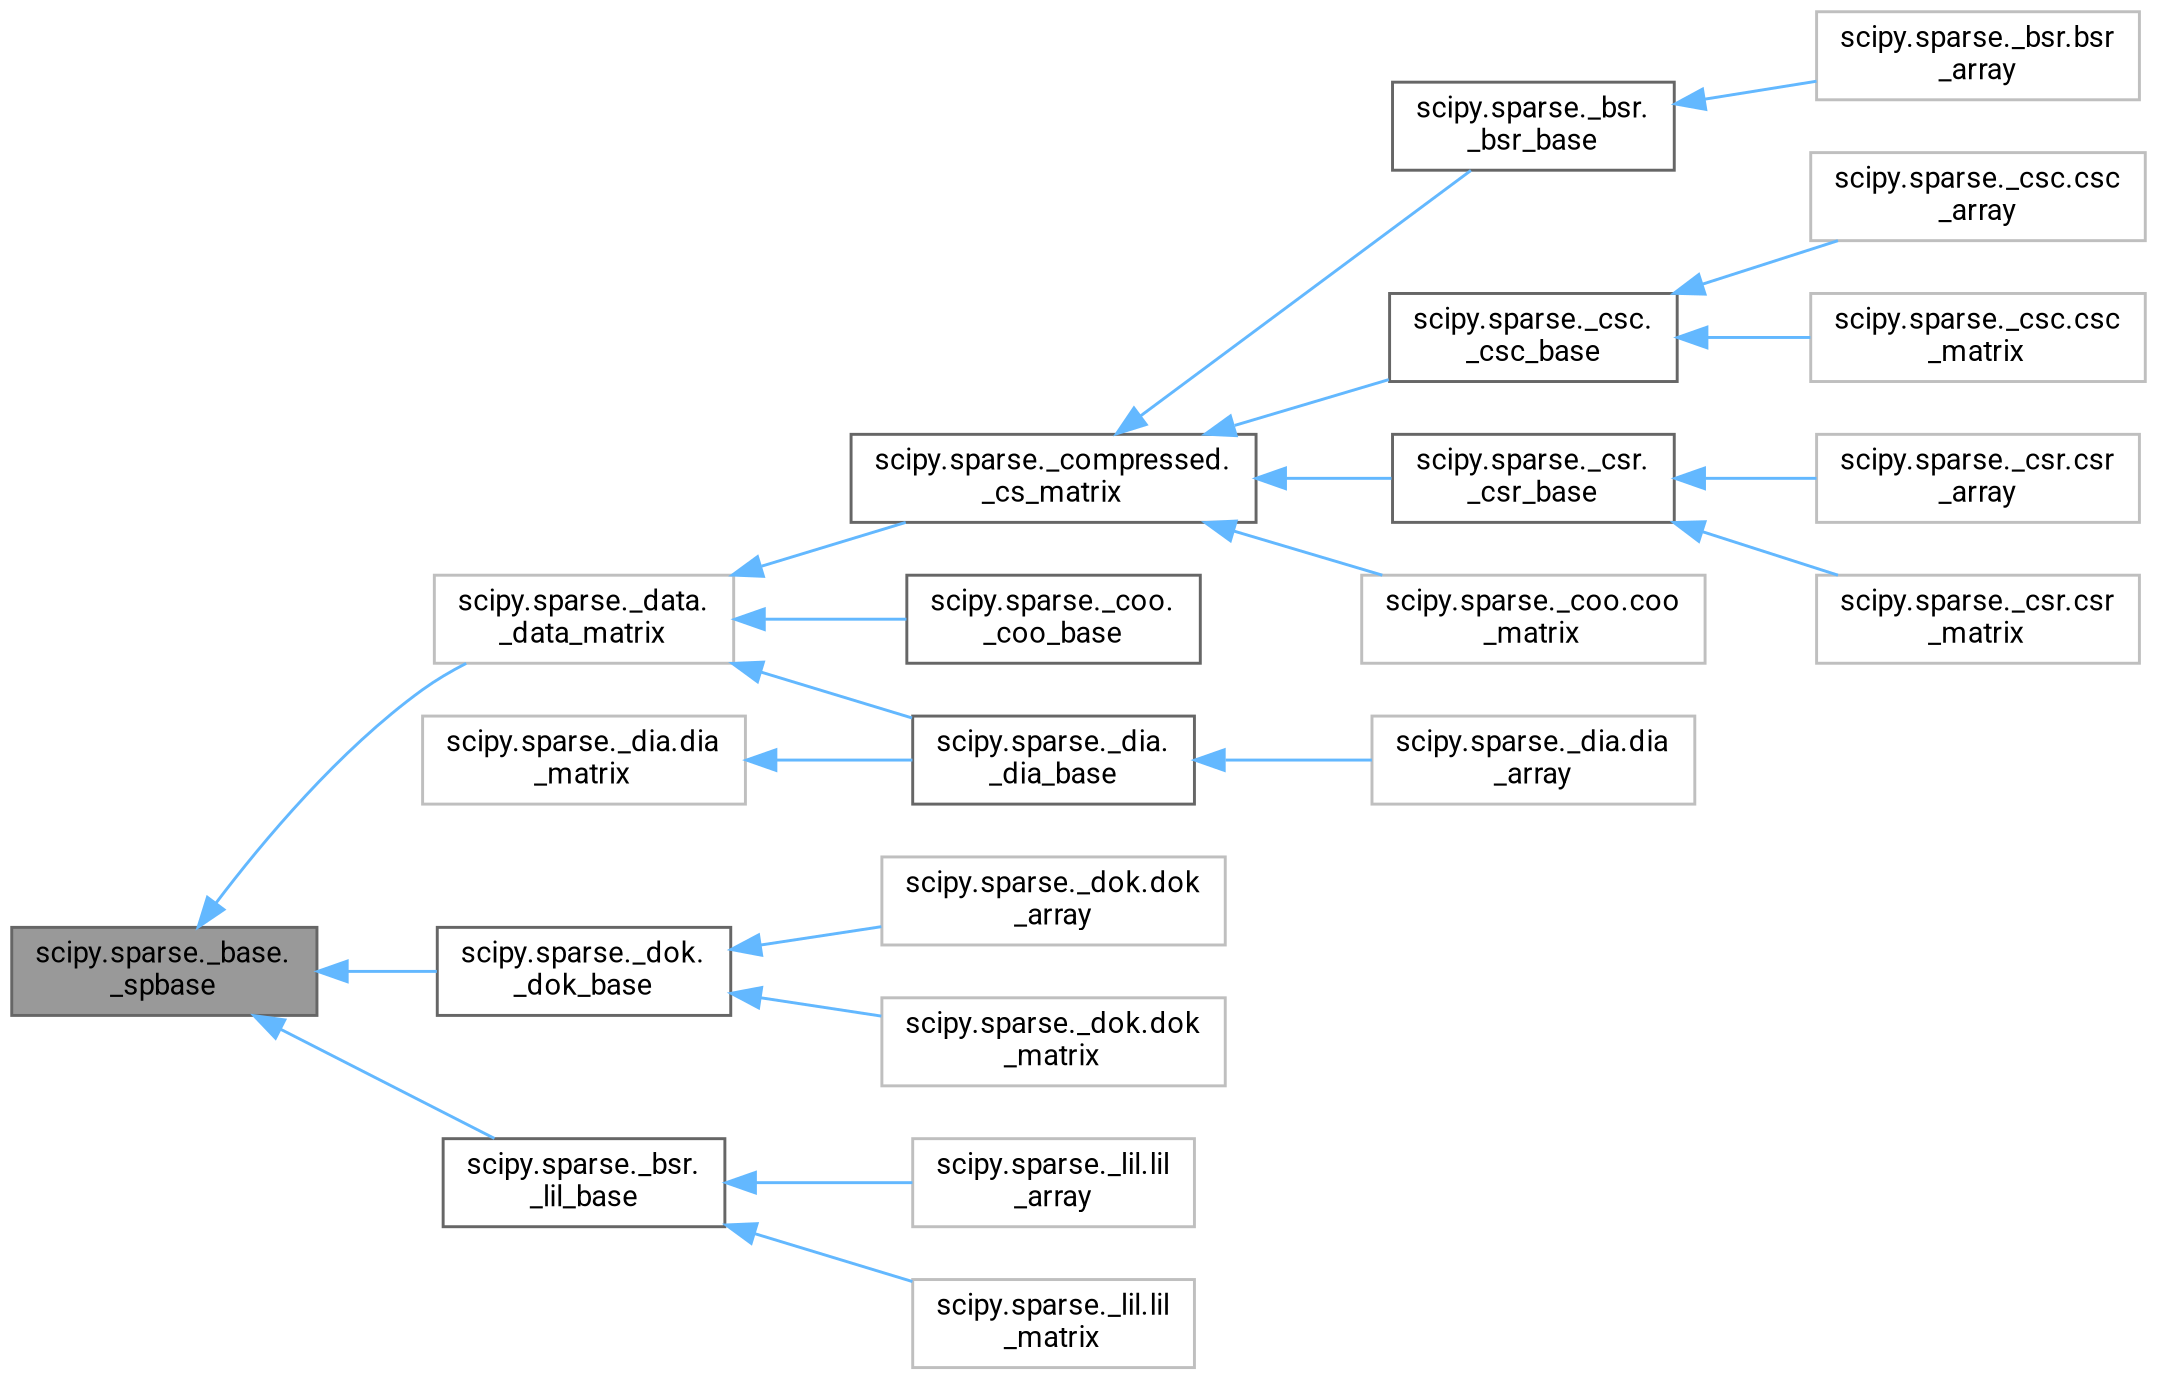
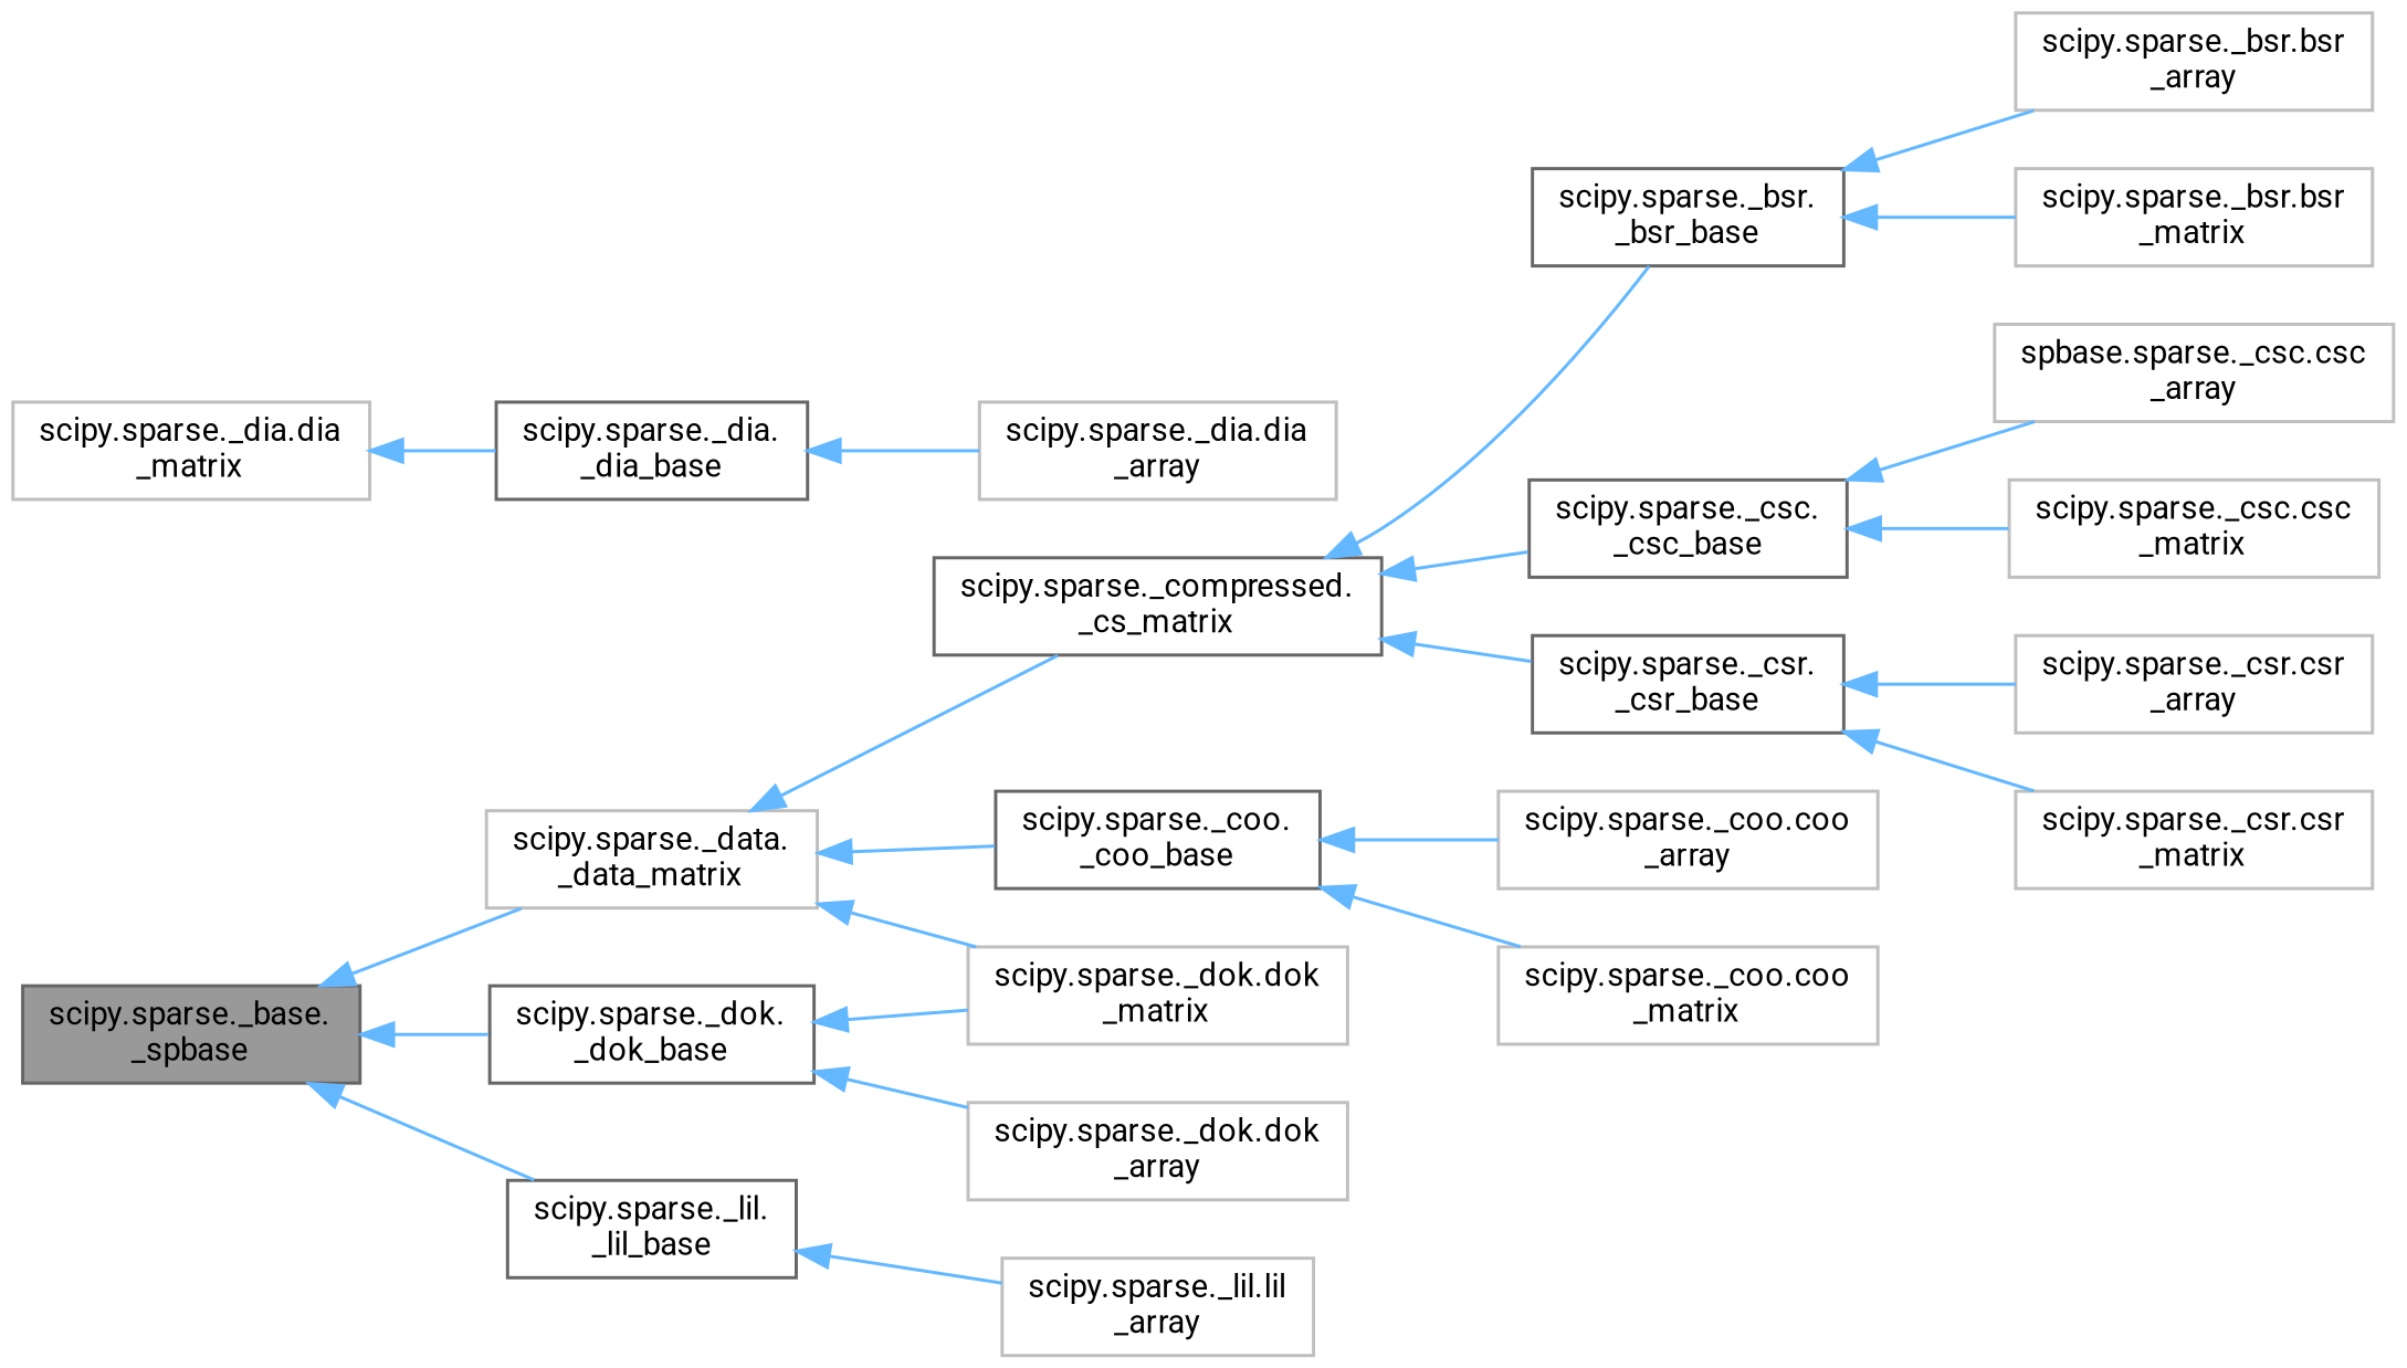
  digraph {
    fontname=Roboto
    rankdir=LR
    node [color=grey75 fillcolor=white fontname=Roboto fontsize=10 shape=box style=filled]
    edge [color=steelblue1 dir=back fontname=Roboto fontsize=10 labelfontname=Helvetica labelfontsize=10 style=solid]
    n1 [color=gray40 fillcolor=grey60 fontcolor=black height=0.2 label="scipy.sparse._base.\l_spbase" width=0.4]
    n2 [height=0.2 label="scipy.sparse._data.\l_data_matrix" width=0.4]
    n3 [color=gray40 height=0.2 label="scipy.sparse._dok.\l_dok_base" width=0.4]
-   n4 [color=gray40 height=0.2 label="scipy.sparse._bsr.\l_lil_base" width=0.4]
+   n4 [color=gray40 height=0.2 label="scipy.sparse._lil.\l_lil_base" width=0.4]
    n5 [color=gray40 height=0.2 label="scipy.sparse._compressed.\l_cs_matrix" width=0.4]
    n6 [color=gray40 height=0.2 label="scipy.sparse._coo.\l_coo_base" width=0.4]
    n7 [color=gray40 height=0.2 label="scipy.sparse._dia.\l_dia_base" width=0.4]
    n8 [height=0.2 label="scipy.sparse._dok.dok\l_array" width=0.4]
    n9 [height=0.2 label="scipy.sparse._dok.dok\l_matrix" width=0.4]
    n10 [height=0.2 label="scipy.sparse._lil.lil\l_array" width=0.4]
-   n11 [height=0.2 label="scipy.sparse._lil.lil\l_matrix" width=0.4]
    n12 [color=gray40 height=0.2 label="scipy.sparse._bsr.\l_bsr_base" width=0.4]
    n13 [color=gray40 height=0.2 label="scipy.sparse._csc.\l_csc_base" width=0.4]
    n14 [color=gray40 height=0.2 label="scipy.sparse._csr.\l_csr_base" width=0.4]
+   n15 [height=0.2 label="scipy.sparse._coo.coo\l_array" width=0.4]
    n16 [height=0.2 label="scipy.sparse._coo.coo\l_matrix" width=0.4]
    n17 [height=0.2 label="scipy.sparse._dia.dia\l_array" width=0.4]
    n18 [height=0.2 label="scipy.sparse._bsr.bsr\l_array" width=0.4]
-   n20 [height=0.2 label="scipy.sparse._csc.csc\l_array" width=0.4]
+   n19 [height=0.2 label="scipy.sparse._bsr.bsr\l_matrix" width=0.4]
+   n20 [height=0.2 label="spbase.sparse._csc.csc\l_array" width=0.4]
    n21 [height=0.2 label="scipy.sparse._csc.csc\l_matrix" width=0.4]
    n22 [height=0.2 label="scipy.sparse._csr.csr\l_array" width=0.4]
    n23 [height=0.2 label="scipy.sparse._csr.csr\l_matrix" width=0.4]
    n24 [height=0.2 label="scipy.sparse._dia.dia\l_matrix" width=0.4]
    n1 -> n2
    n1 -> n3
    n1 -> n4
    n2 -> n5
    n2 -> n6
-   n2 -> n7
+   n2 -> n9
    n3 -> n8
    n3 -> n9
    n4 -> n10
-   n4 -> n11
    n5 -> n12
    n5 -> n13
    n5 -> n14
-   n5 -> n16
+   n6 -> n15
+   n6 -> n16
    n7 -> n17
    n12 -> n18
+   n12 -> n19
    n13 -> n20
    n13 -> n21
    n14 -> n22
    n14 -> n23
    n24 -> n7
  }
